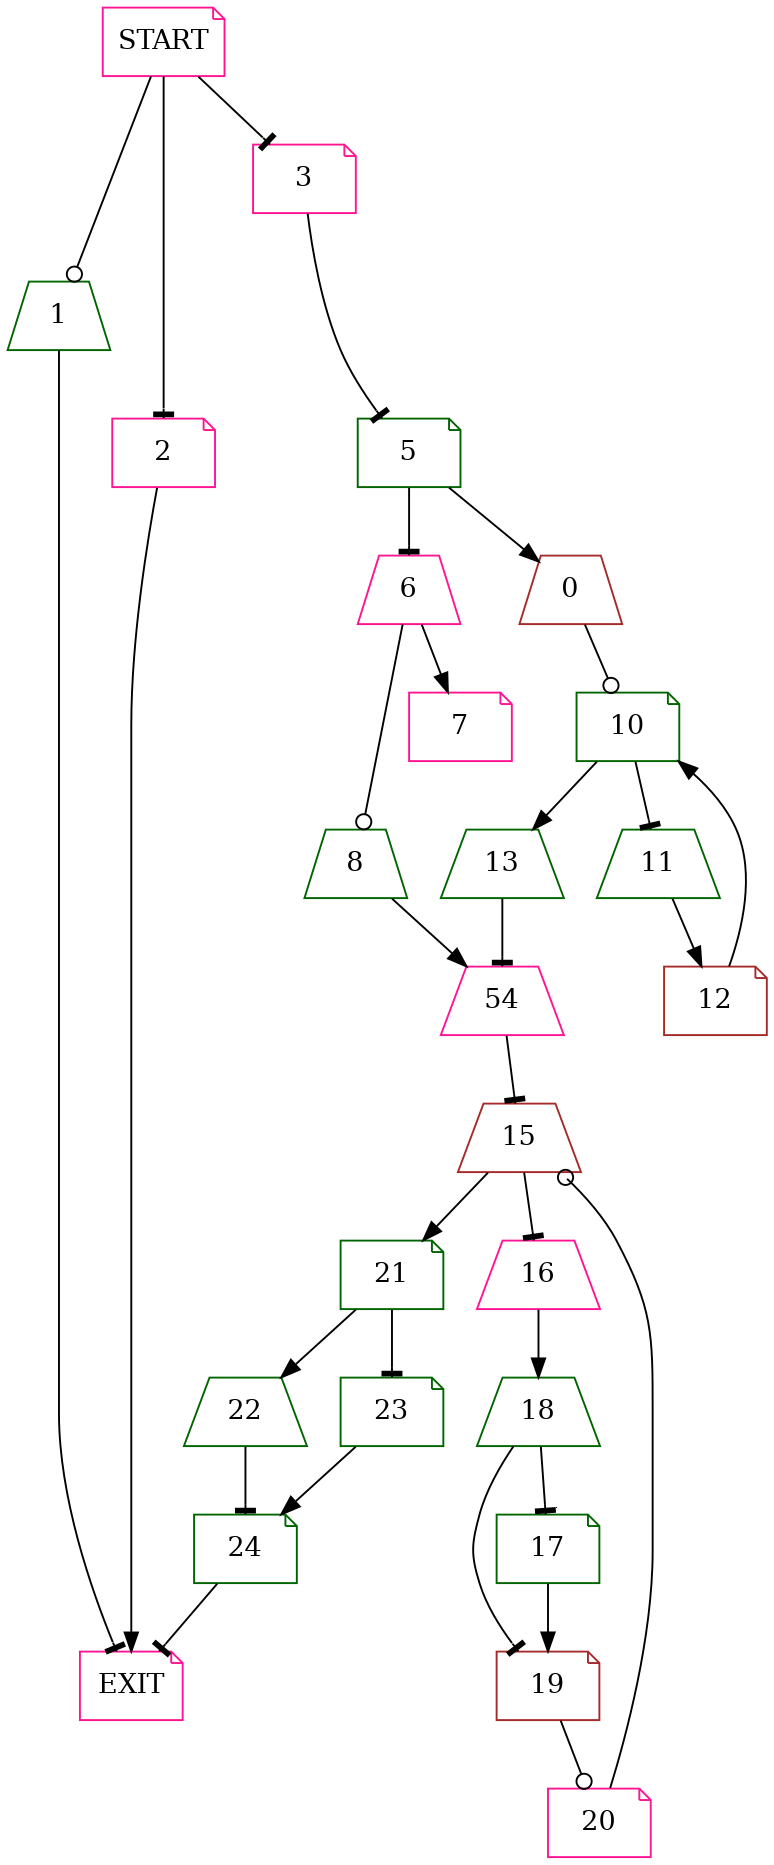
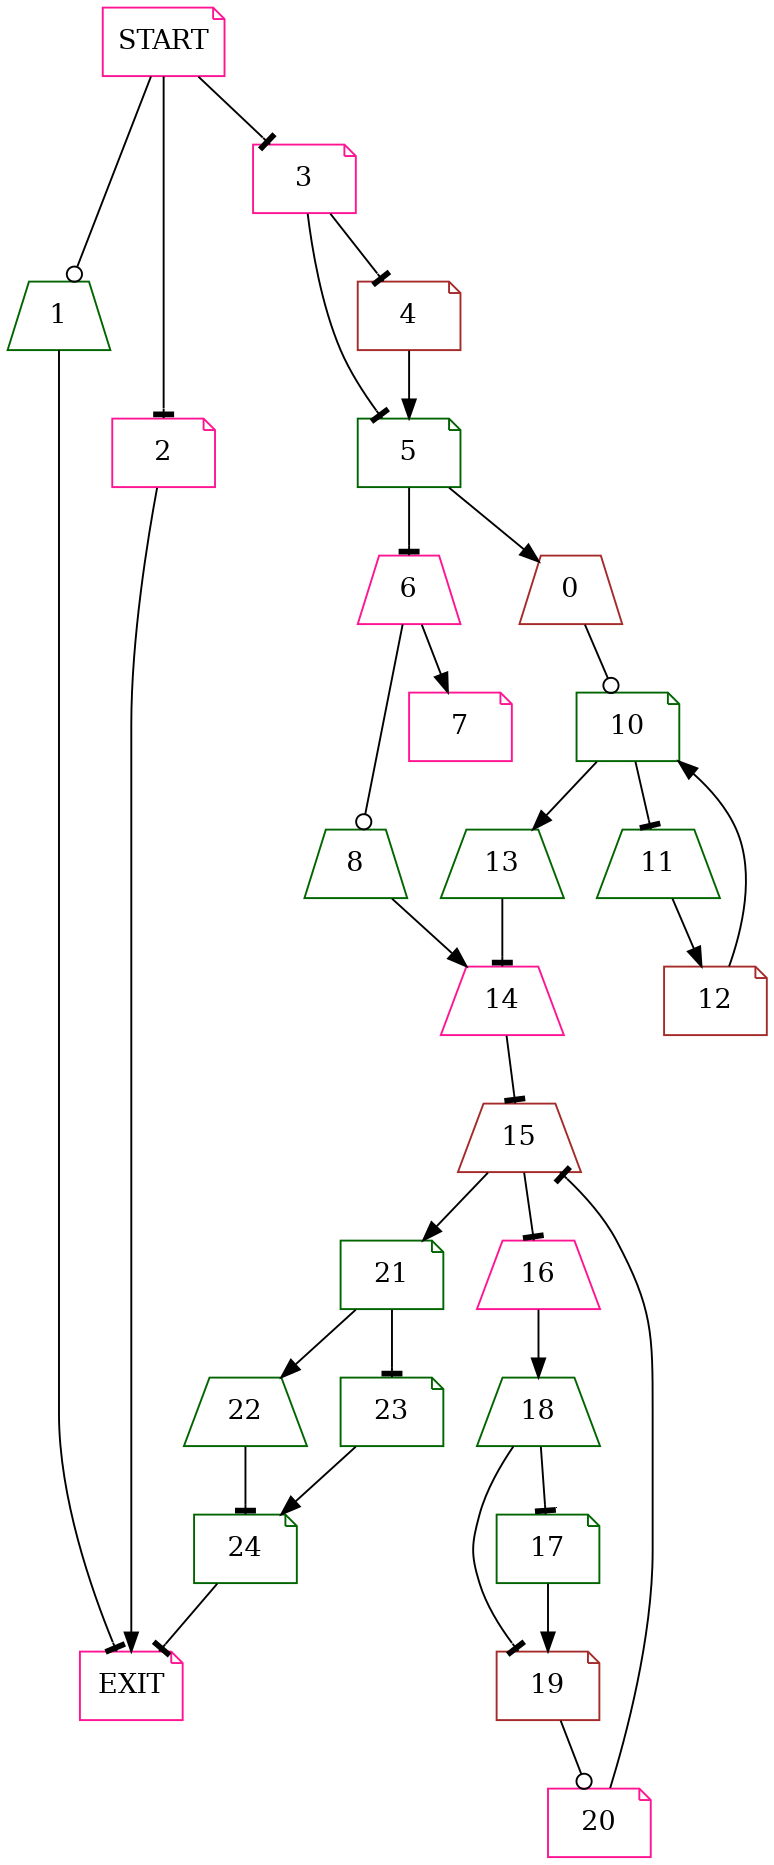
  digraph {
    node [color=darkgreen shape=note]
    edge [arrowhead=tee]
    n1 [color=deeppink label=START]
    1 [shape=trapezium]
    2 [color=deeppink]
    3 [color=deeppink]
    n5 [color=deeppink label=EXIT]
+   4 [color=brown]
    5
    6 [color=deeppink shape=trapezium]
    n9 [color=brown label=0 shape=trapezium]
    7 [color=deeppink]
    8 [shape=trapezium]
    10
-   14 [color=deeppink shape=trapezium label=54]
+   14 [color=deeppink shape=trapezium]
    15 [color=brown shape=trapezium]
    11 [shape=trapezium]
    13 [shape=trapezium]
    12 [color=brown]
    16 [color=deeppink shape=trapezium]
    21
    18 [shape=trapezium]
    22 [shape=trapezium]
    23
    19 [color=brown]
    17
    20 [color=deeppink]
    24
    n1 -> 1 [arrowhead=odot]
    n1 -> 2 [tailport=s2]
    n1 -> 3
    1 -> n5
    2 -> n5 [arrowhead=normal]
+   3 -> 4
    3 -> 5
+   4 -> 5 [arrowhead=normal]
    5 -> 6
    5 -> n9 [arrowhead=normal]
    6 -> 7 [arrowhead=normal]
    6 -> 8 [arrowhead=odot]
    n9 -> 10 [arrowhead=odot]
    8 -> 14 [arrowhead=normal]
    10 -> 11
    10 -> 13 [arrowhead=normal]
    14 -> 15
    15 -> 16
    15 -> 21 [arrowhead=normal]
    11 -> 12 [arrowhead=normal]
    13 -> 14
    12 -> 10 [arrowhead=normal]
    16 -> 18 [arrowhead=normal]
    21 -> 22 [arrowhead=normal]
    21 -> 23
    18 -> 19
    18 -> 17
    22 -> 24
    23 -> 24 [arrowhead=normal]
    19 -> 20 [arrowhead=odot]
    17 -> 19 [arrowhead=normal]
-   20 -> 15 [arrowhead=odot]
+   20 -> 15
    24 -> n5
  }
